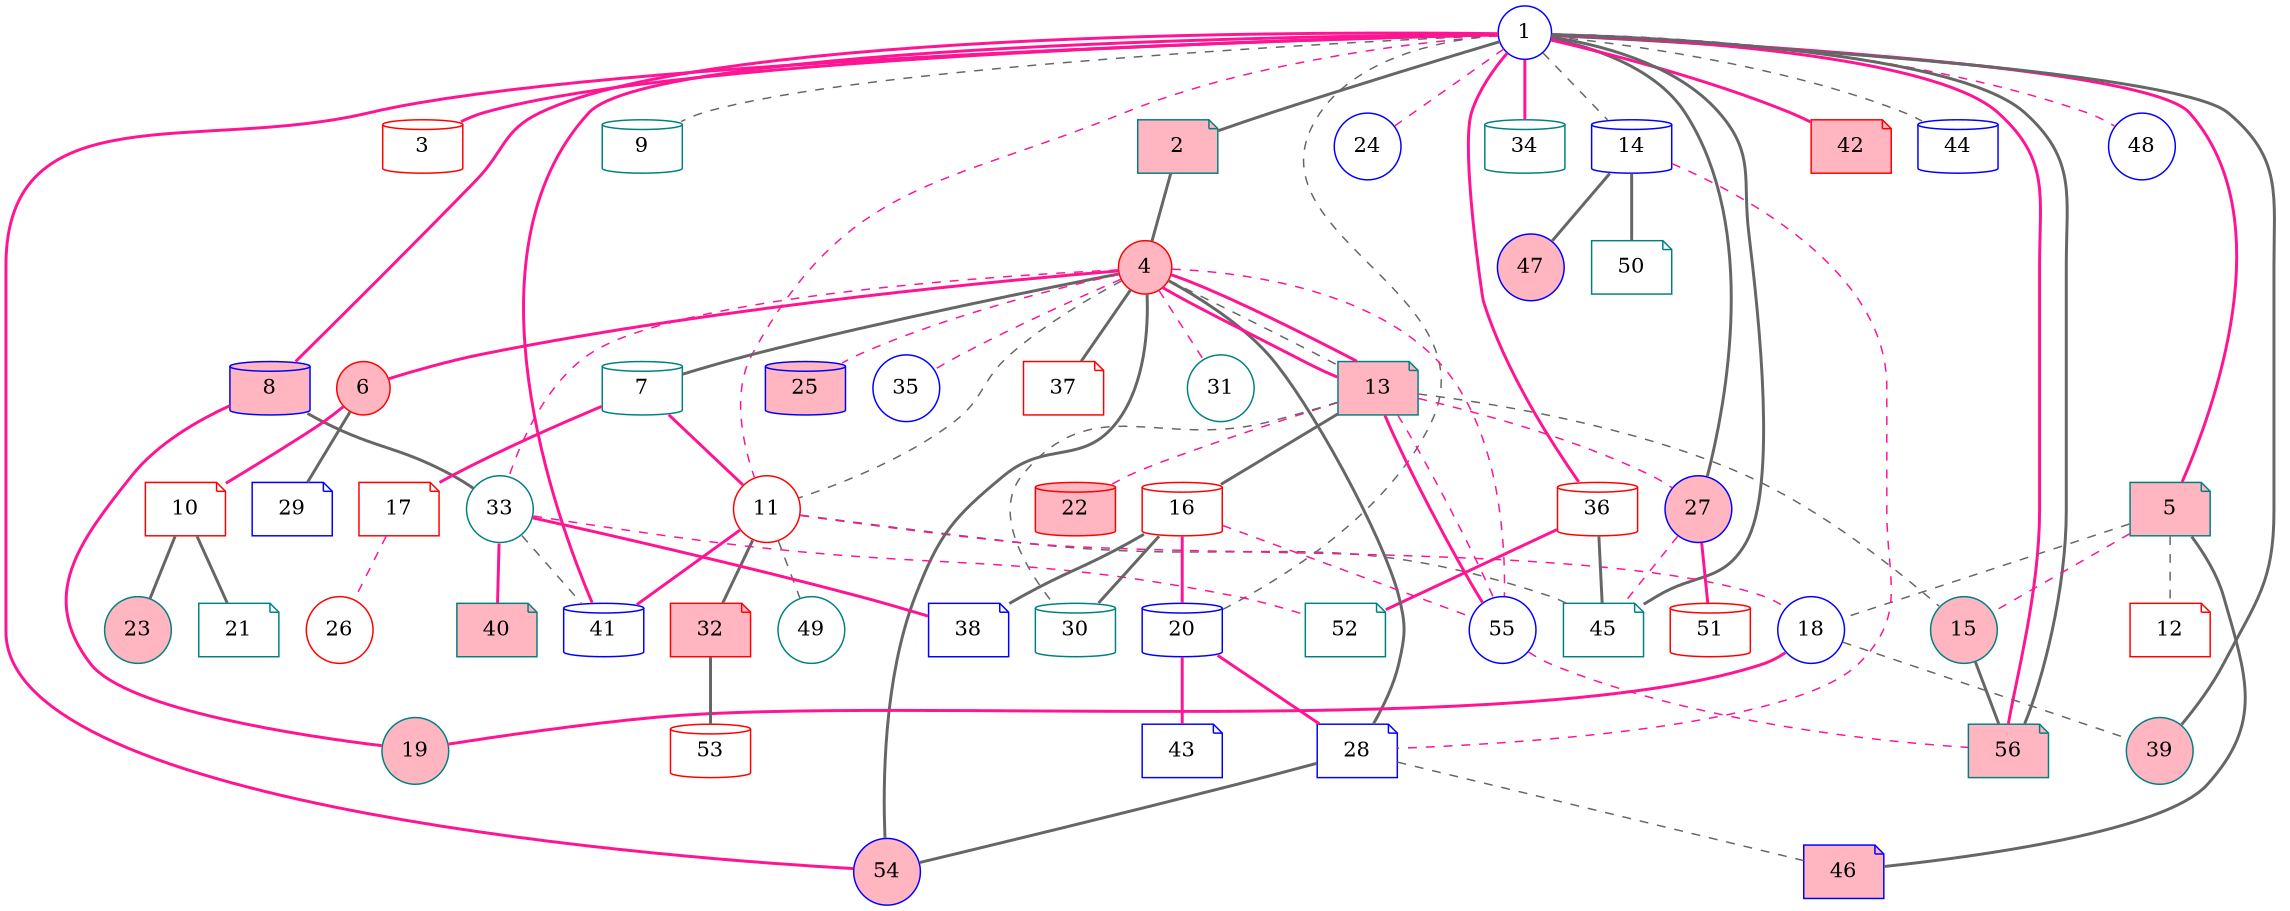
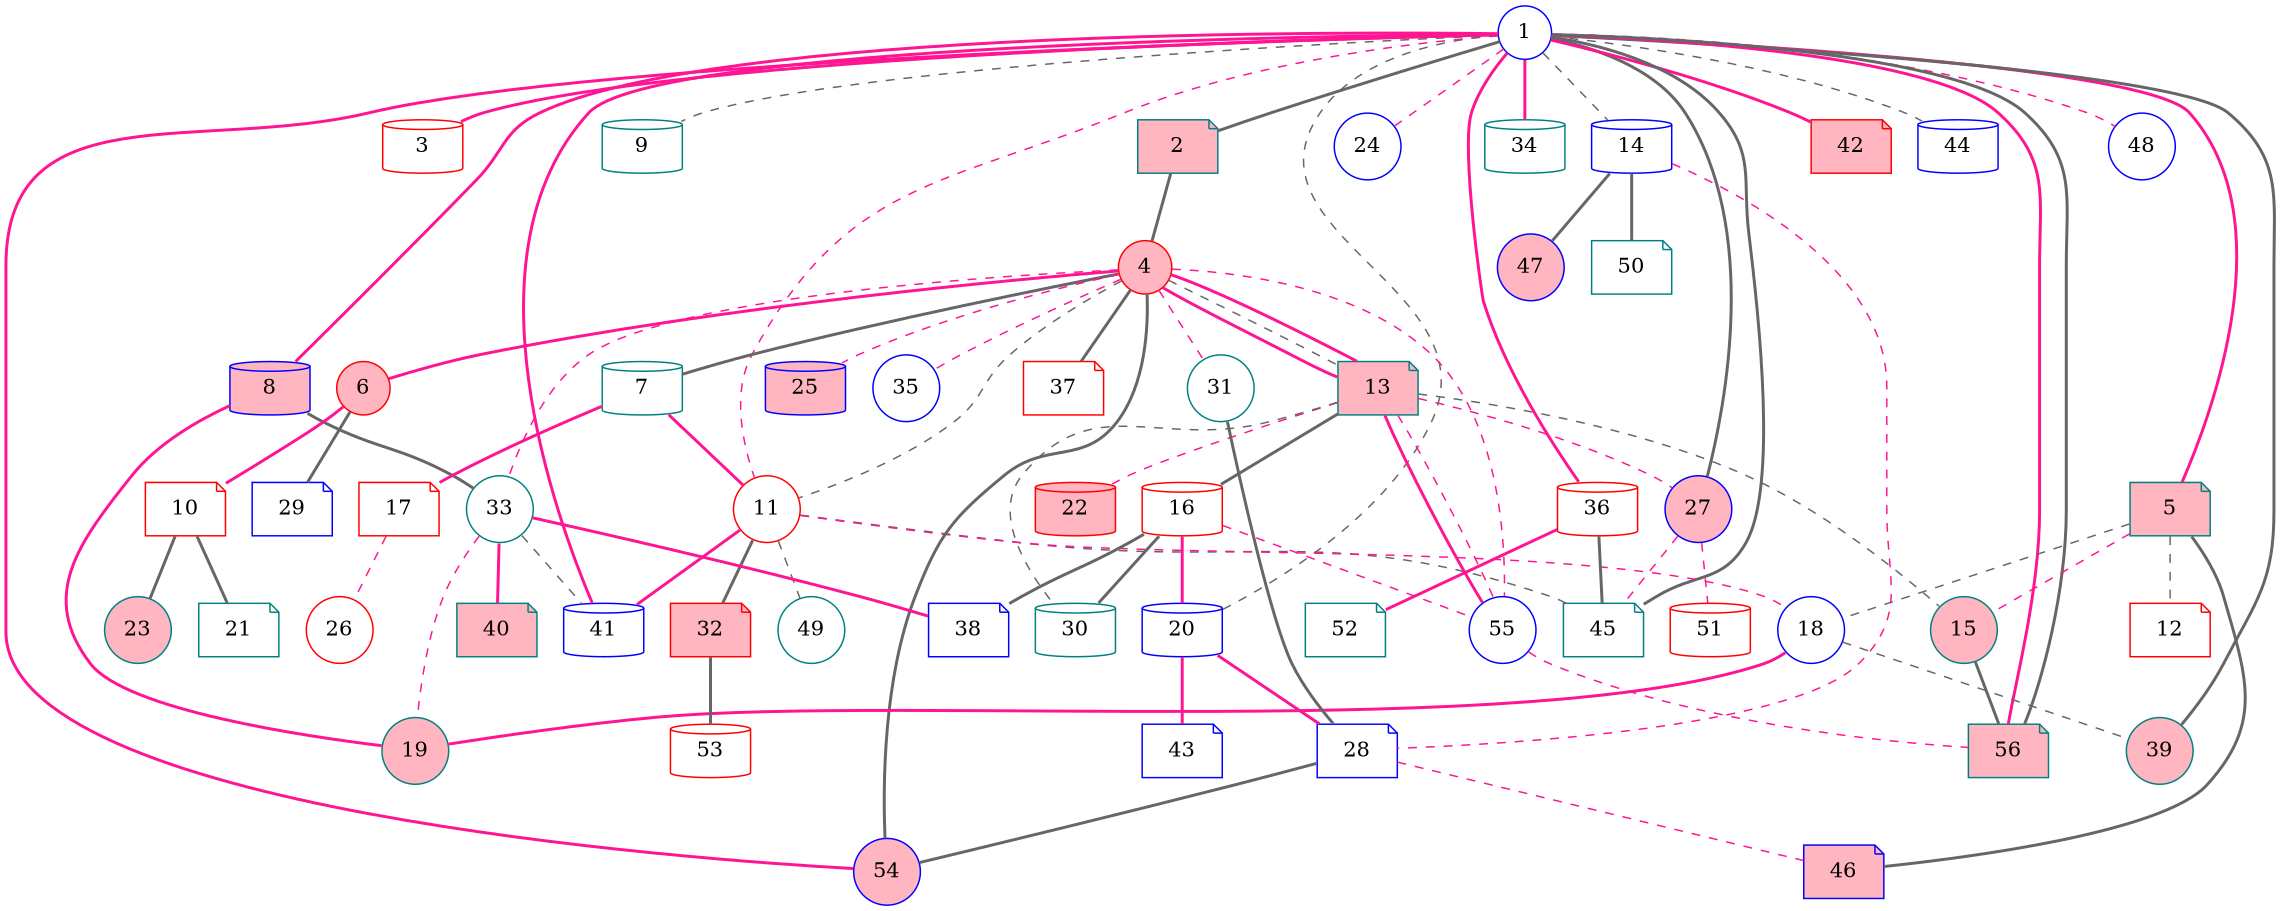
  graph {
    node [color=teal fillcolor=white shape=note style=filled]
    edge [color=deeppink style=bold]
    2 [fillcolor=lightpink]
    1 [color=blue shape=circle]
    3 [color=red shape=cylinder]
    5 [fillcolor=lightpink]
    8 [color=blue fillcolor=lightpink shape=cylinder]
    9 [shape=cylinder]
    11 [color=red shape=circle]
    14 [color=blue shape=cylinder]
    20 [color=blue shape=cylinder]
    24 [color=blue shape=circle]
    27 [color=blue fillcolor=lightpink shape=circle]
    34 [shape=cylinder]
    36 [color=red shape=cylinder]
    39 [fillcolor=lightpink shape=circle]
    41 [color=blue shape=cylinder]
    42 [color=red fillcolor=lightpink]
    44 [color=blue shape=cylinder]
    45
    48 [color=blue shape=circle]
    54 [color=blue fillcolor=lightpink shape=circle]
    56 [fillcolor=lightpink]
    4 [color=red fillcolor=lightpink shape=circle]
    12 [color=red]
    15 [fillcolor=lightpink shape=circle]
    18 [color=blue shape=circle]
    46 [color=blue fillcolor=lightpink]
    33 [shape=circle]
    19 [fillcolor=lightpink shape=circle]
    32 [color=red fillcolor=lightpink]
    49 [shape=circle]
    28 [color=blue]
    47 [color=blue fillcolor=lightpink shape=circle]
    50
    43 [color=blue]
    51 [color=red shape=cylinder]
    52
    6 [color=red fillcolor=lightpink shape=circle]
    7 [shape=cylinder]
    13 [fillcolor=lightpink]
    25 [color=blue fillcolor=lightpink shape=cylinder]
    31 [shape=circle]
    35 [color=blue shape=circle]
    37 [color=red]
    55 [color=blue shape=circle]
    10 [color=red]
    29 [color=blue]
    17 [color=red]
    16 [color=red shape=cylinder]
    22 [color=red fillcolor=lightpink shape=cylinder]
    30 [shape=cylinder]
    38 [color=blue]
    40 [fillcolor=lightpink]
    21
    23 [fillcolor=lightpink shape=circle]
    26 [color=red shape=circle]
    53 [color=red shape=cylinder]
    2 -- 4 [color=gray40]
    1 -- 2 [color=gray40]
    1 -- 3
    1 -- 5
    1 -- 8
    1 -- 9 [color=gray40 style=dashed]
    1 -- 11 [style=dashed]
    1 -- 14 [color=gray40 style=dashed]
    1 -- 20 [color=gray40 style=dashed]
    1 -- 24 [style=dashed]
    1 -- 27 [color=gray40]
    1 -- 34
    1 -- 36
    1 -- 39 [color=gray40]
    1 -- 41
    1 -- 42
    1 -- 44 [color=gray40 style=dashed]
    1 -- 45 [color=gray40]
    1 -- 48 [style=dashed]
    1 -- 54
    1 -- 56
    1 -- 56 [color=gray40]
    5 -- 12 [color=gray40 style=dashed]
    5 -- 15 [style=dashed]
    5 -- 18 [color=gray40 style=dashed]
    5 -- 46 [color=gray40]
    8 -- 33 [color=gray40]
    8 -- 19
    11 -- 41
    11 -- 45 [color=gray40 style=dashed]
    11 -- 18 [style=dashed]
    11 -- 32 [color=gray40]
    11 -- 49 [color=gray40 style=dashed]
    14 -- 28 [style=dashed]
    14 -- 47 [color=gray40]
    14 -- 50 [color=gray40]
    20 -- 28
    20 -- 43
    27 -- 45 [style=dashed]
-   27 -- 51
+   27 -- 51 [style=dashed]
    36 -- 45 [color=gray40]
    36 -- 52
    4 -- 11 [color=gray40 style=dashed]
    4 -- 54 [color=gray40]
    4 -- 33 [style=dashed]
-   4 -- 28 [color=gray40]
+   31 -- 28 [color=gray40]
    4 -- 6
    4 -- 7 [color=gray40]
    4 -- 13
    4 -- 13 [color=gray40 style=dashed]
    4 -- 13
    4 -- 25 [style=dashed]
    4 -- 31 [style=dashed]
    4 -- 35 [style=dashed]
    4 -- 37 [color=gray40]
    4 -- 55 [style=dashed]
    15 -- 56 [color=gray40]
    18 -- 39 [color=gray40 style=dashed]
    18 -- 19
    33 -- 41 [color=gray40 style=dashed]
-   33 -- 52 [style=dashed]
+   33 -- 19 [style=dashed]
    33 -- 38
    33 -- 40
    32 -- 53 [color=gray40]
    28 -- 54 [color=gray40]
-   28 -- 46 [color=gray40 style=dashed]
+   28 -- 46 [style=dashed]
    6 -- 10
    6 -- 29 [color=gray40]
    7 -- 11
    7 -- 17
    13 -- 27 [style=dashed]
    13 -- 15 [color=gray40 style=dashed]
    13 -- 55
    13 -- 55 [style=dashed]
    13 -- 16 [color=gray40]
    13 -- 22 [style=dashed]
    13 -- 30 [color=gray40 style=dashed]
    55 -- 56 [style=dashed]
    10 -- 21 [color=gray40]
    10 -- 23 [color=gray40]
    17 -- 26 [style=dashed]
    16 -- 20
    16 -- 55 [style=dashed]
    16 -- 30 [color=gray40]
    16 -- 38 [color=gray40]
  }
